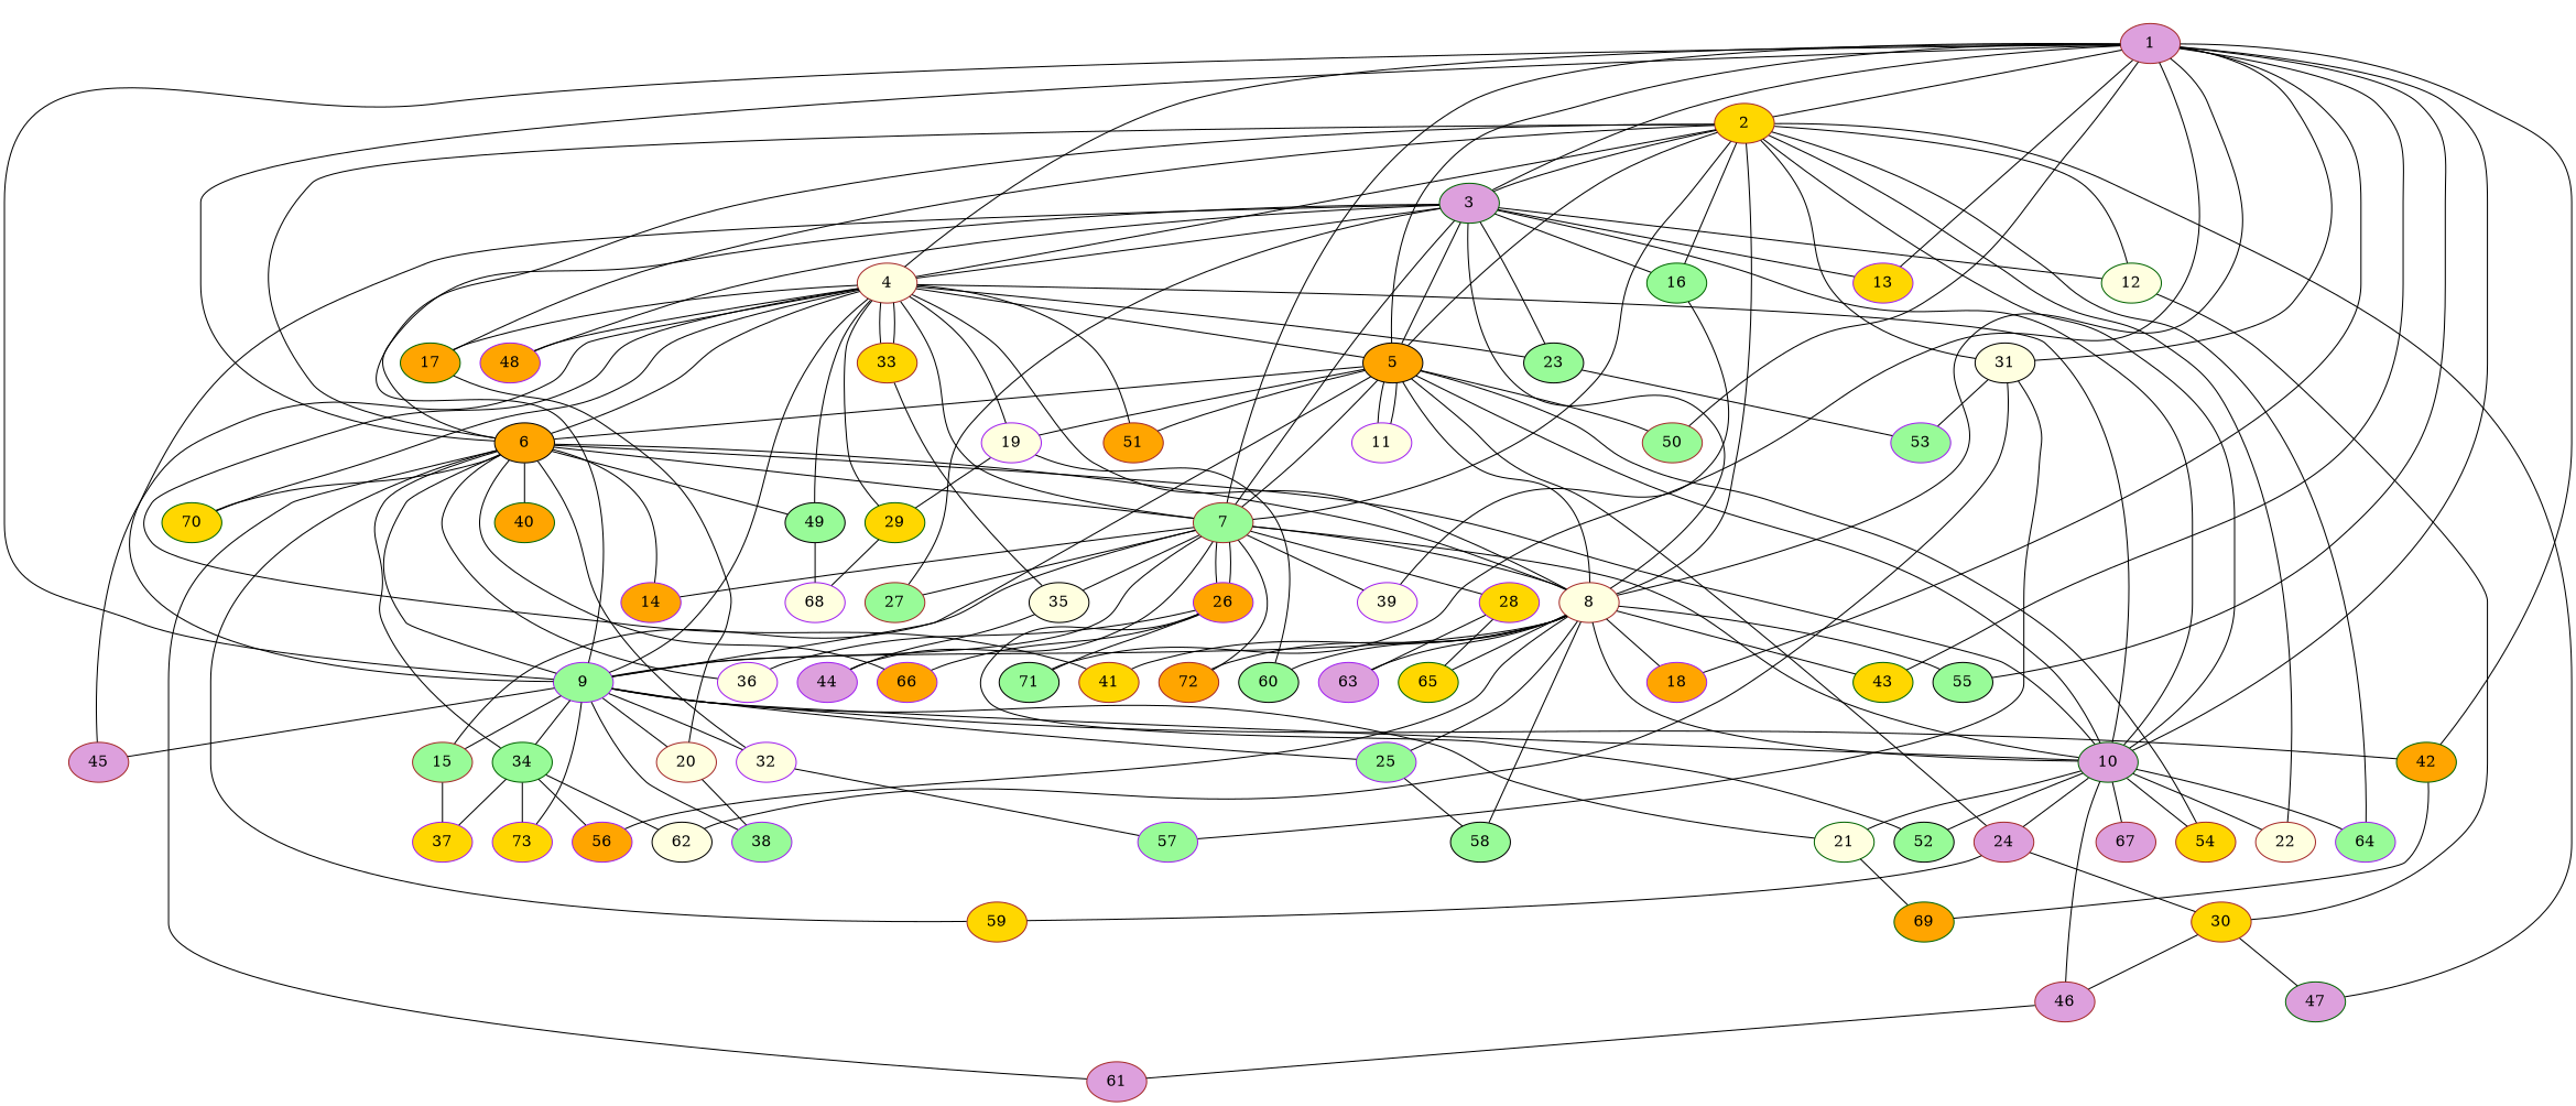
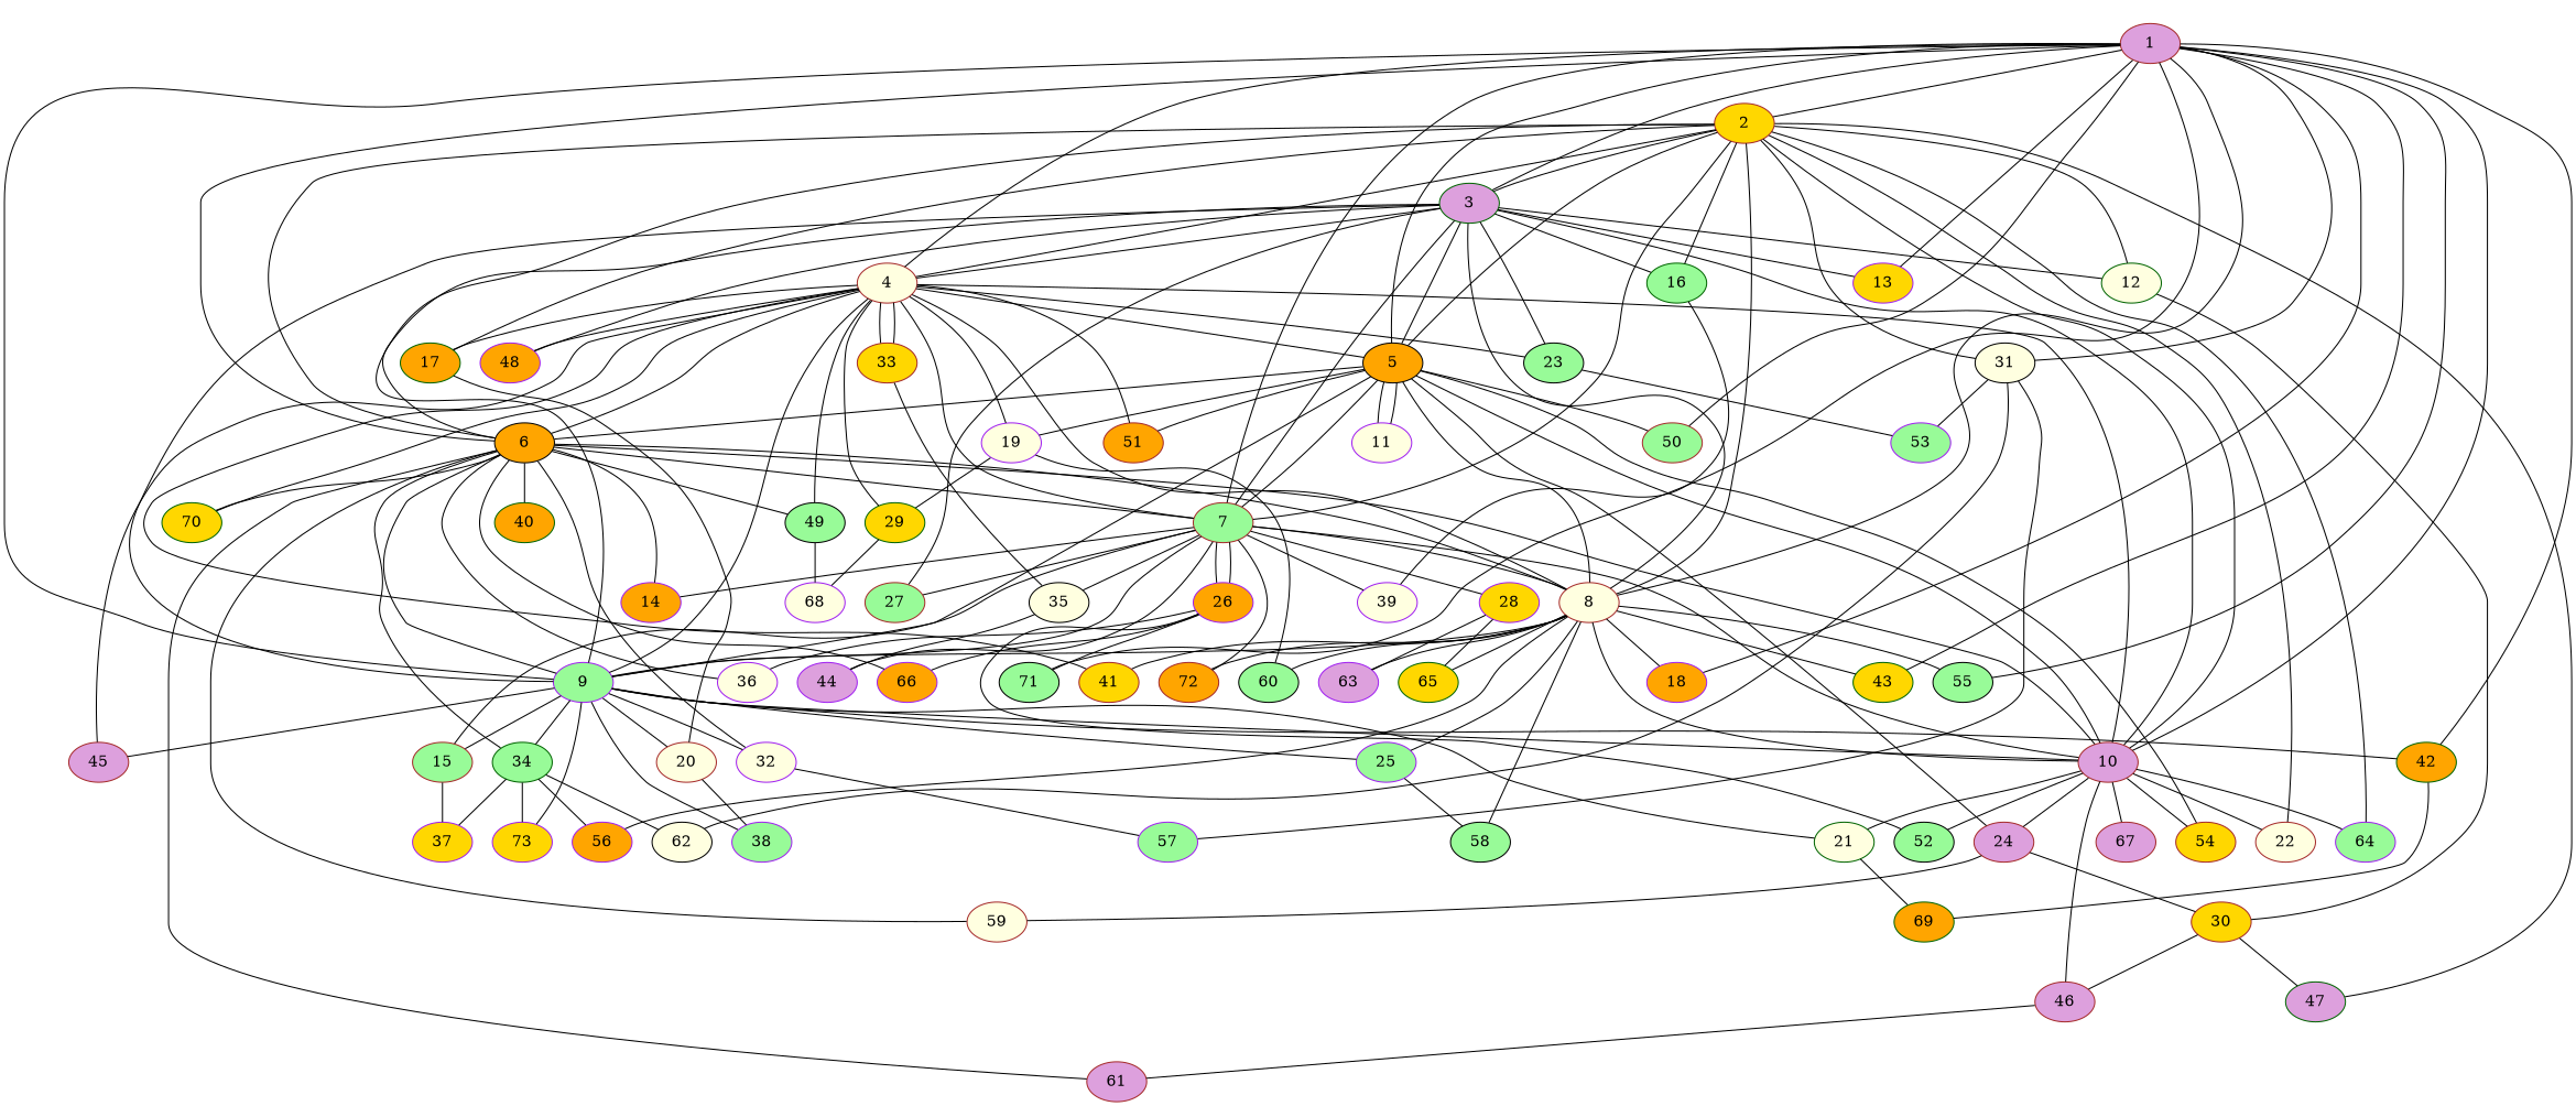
  graph {
    node [color=purple fillcolor=palegreen style=filled]
    1 [color=brown fillcolor=plum]
    2 [color=brown fillcolor=gold]
    3 [color=darkgreen fillcolor=plum]
    4 [color=brown fillcolor=lightyellow]
    5 [color=black fillcolor=orange]
    6 [color=black fillcolor=orange]
    7 [color=brown]
    8 [color=brown fillcolor=lightyellow]
    9
-   10 [color=darkgreen fillcolor=plum]
+   10 [color=brown fillcolor=plum]
    13 [fillcolor=gold]
    18 [fillcolor=orange]
    31 [color=black fillcolor=lightyellow]
    42 [color=darkgreen fillcolor=orange]
    43 [color=darkgreen fillcolor=gold]
    50 [color=brown]
    55 [color=black]
    71 [color=black]
    12 [color=darkgreen fillcolor=lightyellow]
    16 [color=darkgreen]
    17 [color=darkgreen fillcolor=orange]
    22 [color=brown fillcolor=lightyellow]
    47 [color=darkgreen fillcolor=plum]
    64
    23 [color=black]
    27 [color=brown]
    48 [fillcolor=orange]
    19 [fillcolor=lightyellow]
    29 [color=darkgreen fillcolor=gold]
    33 [color=brown fillcolor=gold]
    41 [color=brown fillcolor=gold]
    45 [color=brown fillcolor=plum]
    49 [color=black]
    51 [color=brown fillcolor=orange]
    70 [color=darkgreen fillcolor=gold]
    11 [fillcolor=lightyellow]
    24 [color=brown fillcolor=plum]
    54 [color=brown fillcolor=gold]
    14 [fillcolor=orange]
    32 [fillcolor=lightyellow]
    34 [color=darkgreen]
    36 [fillcolor=lightyellow]
    40 [color=darkgreen fillcolor=orange]
-   59 [color=brown fillcolor=gold]
+   59 [color=brown fillcolor=lightyellow]
    61 [color=brown fillcolor=plum]
    66 [fillcolor=orange]
    15 [color=brown]
    26 [fillcolor=orange]
    28 [fillcolor=gold]
    35 [color=black fillcolor=lightyellow]
    39 [fillcolor=lightyellow]
    44 [fillcolor=plum]
    72 [color=brown fillcolor=orange]
    25
    56 [fillcolor=orange]
    58 [color=black]
    60 [color=black]
    63 [fillcolor=plum]
    65 [color=darkgreen fillcolor=gold]
    20 [color=brown fillcolor=lightyellow]
    21 [color=darkgreen fillcolor=lightyellow]
    38
    73 [fillcolor=gold]
    46 [color=brown fillcolor=plum]
    52 [color=black]
    67 [color=brown fillcolor=plum]
    53
    57
    62 [color=black fillcolor=lightyellow]
    69 [color=darkgreen fillcolor=orange]
    30 [color=brown fillcolor=gold]
    68 [fillcolor=lightyellow]
    37 [fillcolor=gold]
    1 -- 2
    1 -- 3
    1 -- 4
    1 -- 5
    1 -- 6
    1 -- 7
    1 -- 8
    1 -- 9
    1 -- 10
    1 -- 13
    1 -- 18
    1 -- 31
    1 -- 42
    1 -- 43
    1 -- 50
    1 -- 55
    1 -- 71
    2 -- 3
    2 -- 4
    2 -- 5
    2 -- 6
    2 -- 7
    2 -- 8
    2 -- 9
    2 -- 10
    2 -- 31
    2 -- 12
    2 -- 16
    2 -- 17
    2 -- 22
    2 -- 47
    2 -- 64
    3 -- 4
    3 -- 5
    3 -- 6
    3 -- 7
    3 -- 8
    3 -- 9
    3 -- 10
    3 -- 13
    3 -- 12
    3 -- 16
    3 -- 23
    3 -- 27
    3 -- 48
    4 -- 5
    4 -- 6
    4 -- 7
    4 -- 8
    4 -- 9
    4 -- 10
    4 -- 17
    4 -- 23
    4 -- 48
    4 -- 19
    4 -- 29
    4 -- 33
    4 -- 33
    4 -- 41
    4 -- 45
    4 -- 49
    4 -- 51
    4 -- 70
    5 -- 6
    5 -- 7
    5 -- 8
    5 -- 9
    5 -- 10
    5 -- 50
    5 -- 19
    5 -- 51
    5 -- 11
    5 -- 11
    5 -- 24
    5 -- 54
    6 -- 7
    6 -- 8
    6 -- 9
    6 -- 10
    6 -- 49
    6 -- 70
    6 -- 14
    6 -- 32
    6 -- 34
    6 -- 36
    6 -- 40
    6 -- 59
    6 -- 61
    6 -- 66
    7 -- 8
    7 -- 9
    7 -- 10
    7 -- 27
    7 -- 14
    7 -- 15
    7 -- 26
    7 -- 26
    7 -- 28
    7 -- 35
    7 -- 39
    7 -- 44
    7 -- 72
    8 -- 9
    8 -- 10
    8 -- 18
    8 -- 43
    8 -- 55
    8 -- 41
    8 -- 72
    8 -- 25
    8 -- 56
    8 -- 58
    8 -- 60
    8 -- 63
    8 -- 65
    9 -- 10
    9 -- 42
    9 -- 45
    9 -- 32
    9 -- 34
    9 -- 15
    9 -- 25
    9 -- 20
    9 -- 21
    9 -- 38
    9 -- 73
    10 -- 22
    10 -- 64
    10 -- 24
    10 -- 54
    10 -- 21
    10 -- 46
    10 -- 52
    10 -- 67
    31 -- 53
    31 -- 57
    31 -- 62
    42 -- 69
    12 -- 30
    16 -- 39
    17 -- 20
    23 -- 53
    19 -- 29
    19 -- 60
    29 -- 68
    33 -- 35
    49 -- 68
    24 -- 59
    24 -- 30
    32 -- 57
    34 -- 56
    34 -- 73
    34 -- 62
    34 -- 37
    15 -- 37
    26 -- 71
    26 -- 36
    26 -- 66
    26 -- 52
    28 -- 63
    28 -- 65
    35 -- 44
    25 -- 58
    20 -- 38
    21 -- 69
    46 -- 61
    30 -- 47
    30 -- 46
  }
